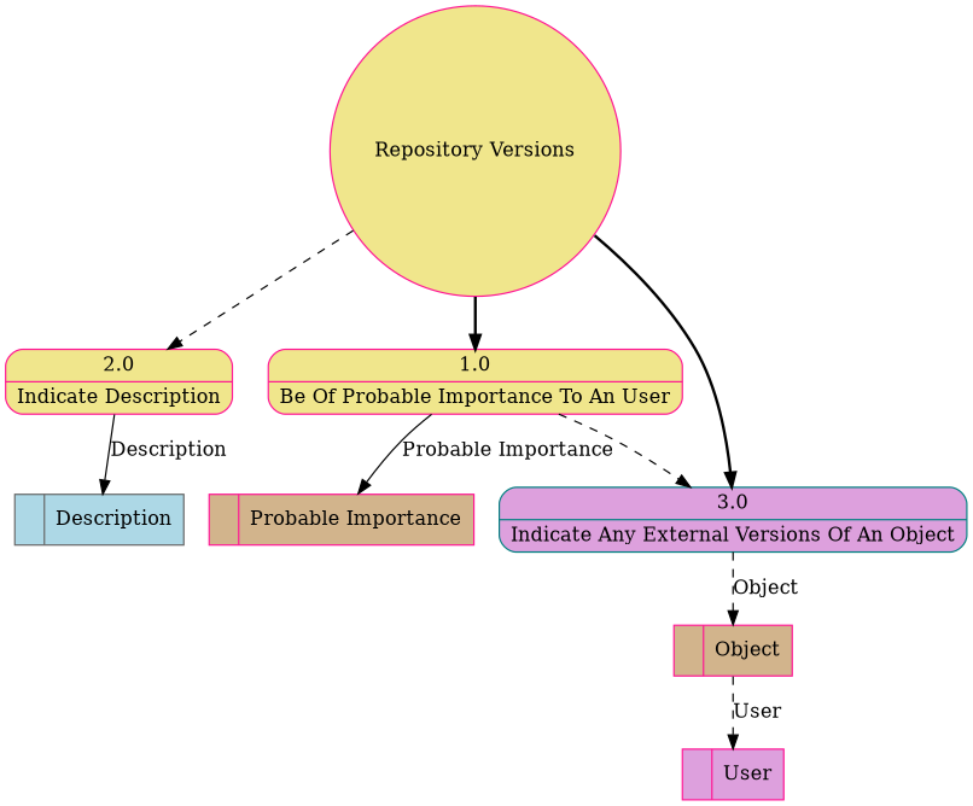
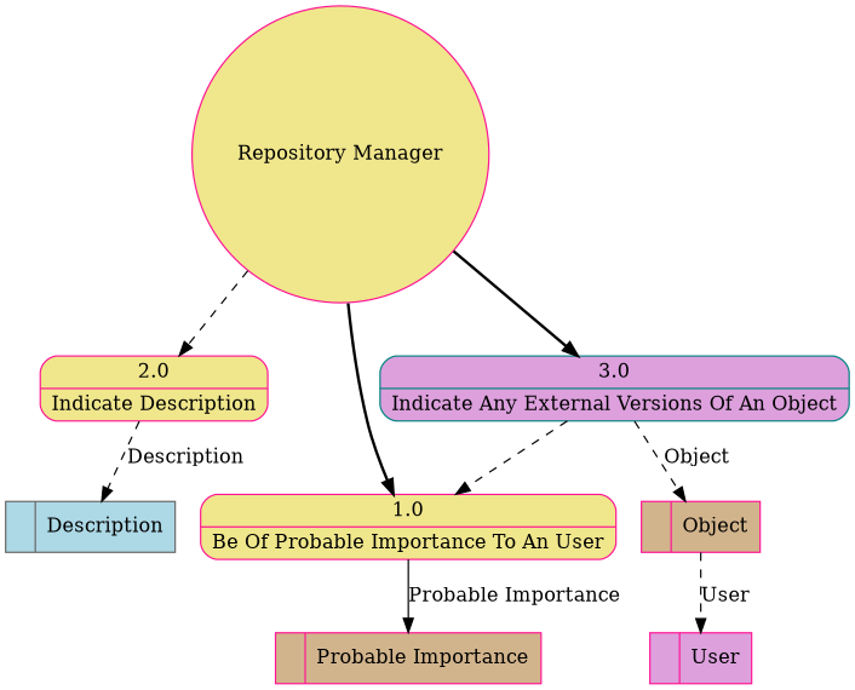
  digraph {
    node [color=deeppink fillcolor=khaki shape=record style=filled]
    edge [style=dashed]
    n1 [fillcolor=tan label="<f0>  |<f1> Probable Importance "]
    n2 [fillcolor=plum label="<f0>  |<f1> User "]
    n3 [color=gray40 fillcolor=lightblue label="<f0>  |<f1> Description "]
    n4 [fillcolor=tan label="<f0>  |<f1> Object "]
-   n5 [label="Repository Versions" shape=circle]
+   n5 [label="Repository Manager" shape=circle]
    n6 [label="{<f0> 1.0|<f1> Be Of Probable Importance To An User }" shape=Mrecord]
    n7 [label="{<f0> 2.0|<f1> Indicate Description }" shape=Mrecord]
    n8 [color=teal fillcolor=plum label="{<f0> 3.0|<f1> Indicate Any External Versions Of An Object }" shape=Mrecord]
    n4 -> n2 [label=User]
    n5 -> n6 [style=bold]
    n5 -> n7
    n5 -> n8 [style=bold]
    n6 -> n1 [label="Probable Importance" style=solid]
-   n7 -> n3 [label=Description style=solid]
+   n7 -> n3 [label=Description]
    n8 -> n4 [label=Object]
-   n6 -> n8
+   n8 -> n6
  }
